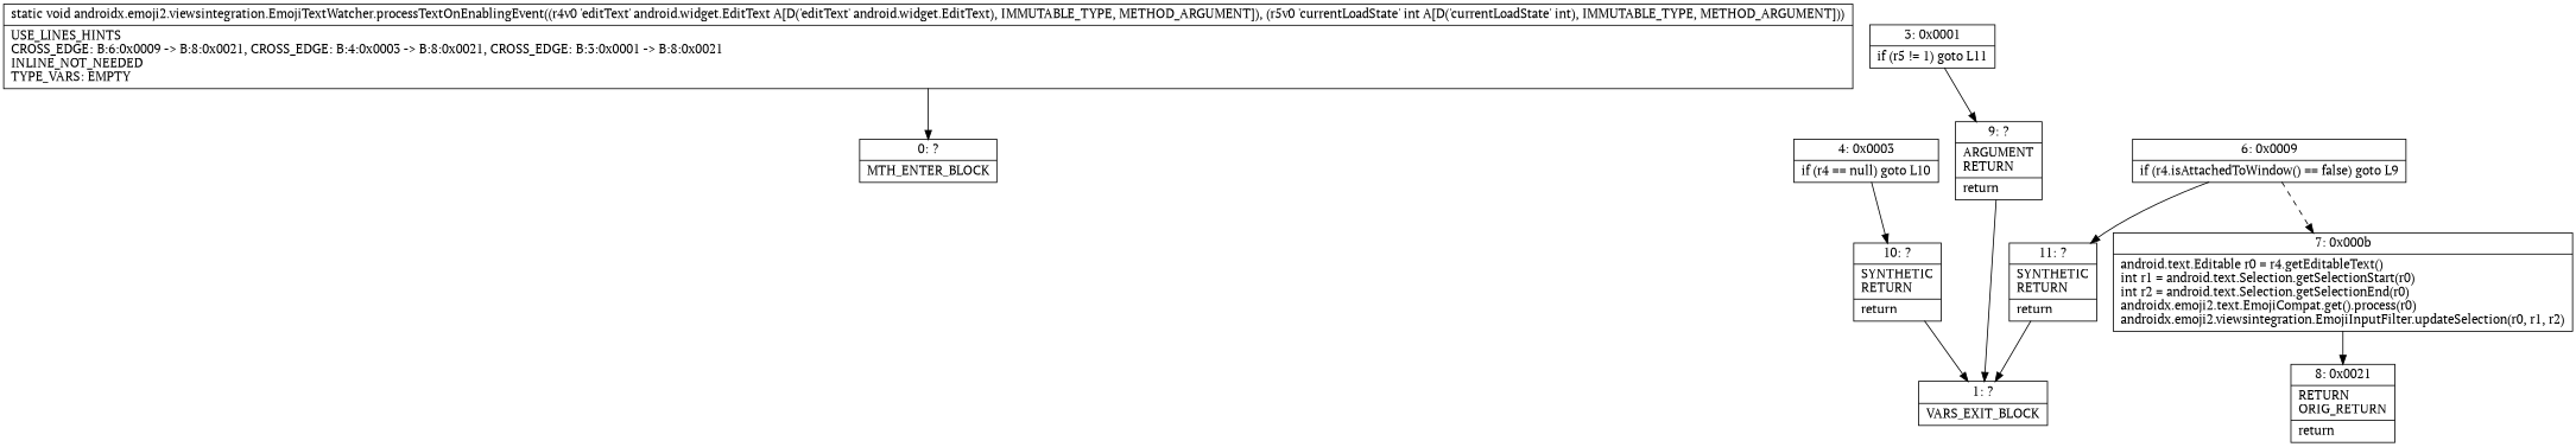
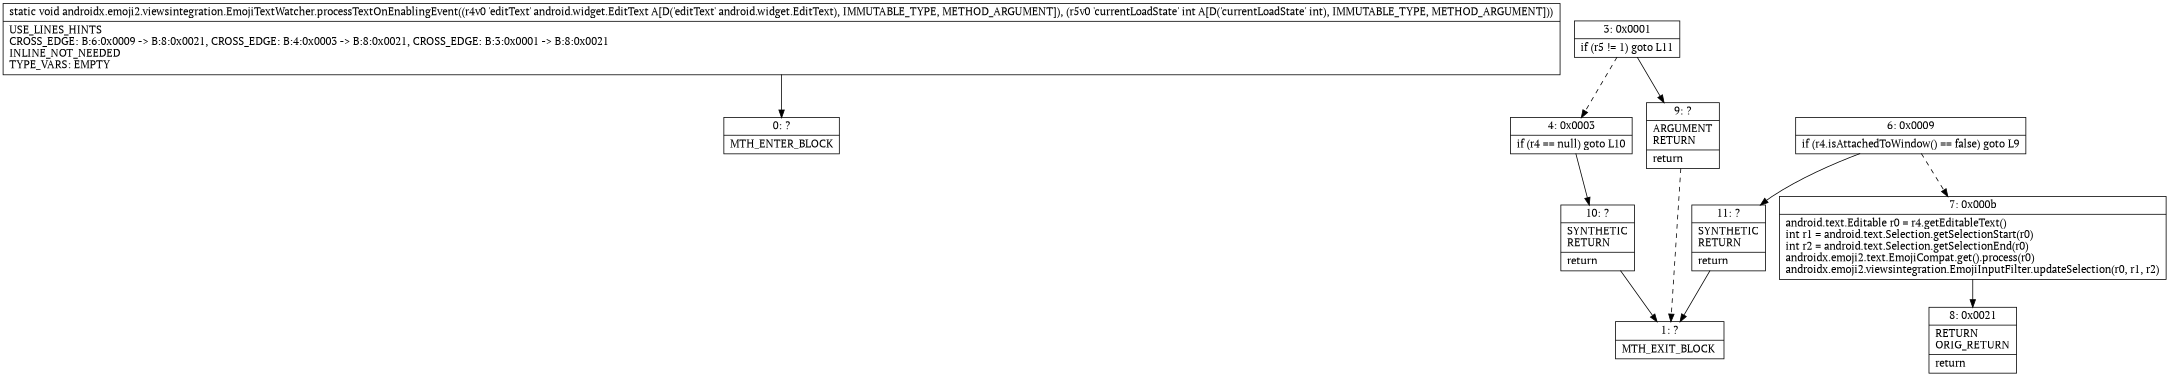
  digraph {
    fontname="PT Serif"
    node [fontname="PT Serif" shape=record]
    edge [fontname="PT Serif"]
    n1 [label="{0\:\ ?|MTH_ENTER_BLOCK\l}"]
    n2 [label="{3\:\ 0x0001|if (r5 != 1) goto L11\l}"]
    n3 [label="{4\:\ 0x0003|if (r4 == null) goto L10\l}"]
    n4 [label="{9\:\ ?|ARGUMENT\lRETURN\l|return\l}"]
    n5 [label="{10\:\ ?|SYNTHETIC\lRETURN\l|return\l}"]
-   n6 [label="{1\:\ ?|VARS_EXIT_BLOCK\l}"]
+   n6 [label="{1\:\ ?|MTH_EXIT_BLOCK\l}"]
    n7 [label="{6\:\ 0x0009|if (r4.isAttachedToWindow() == false) goto L9\l}"]
    n8 [label="{7\:\ 0x000b|android.text.Editable r0 = r4.getEditableText()\lint r1 = android.text.Selection.getSelectionStart(r0)\lint r2 = android.text.Selection.getSelectionEnd(r0)\landroidx.emoji2.text.EmojiCompat.get().process(r0)\landroidx.emoji2.viewsintegration.EmojiInputFilter.updateSelection(r0, r1, r2)\l}"]
    n9 [label="{11\:\ ?|SYNTHETIC\lRETURN\l|return\l}"]
    n10 [label="{8\:\ 0x0021|RETURN\lORIG_RETURN\l|return\l}"]
    n11 [label="{static void androidx.emoji2.viewsintegration.EmojiTextWatcher.processTextOnEnablingEvent((r4v0 'editText' android.widget.EditText A[D('editText' android.widget.EditText), IMMUTABLE_TYPE, METHOD_ARGUMENT]), (r5v0 'currentLoadState' int A[D('currentLoadState' int), IMMUTABLE_TYPE, METHOD_ARGUMENT]))  | USE_LINES_HINTS\lCROSS_EDGE: B:6:0x0009 \-\> B:8:0x0021, CROSS_EDGE: B:4:0x0003 \-\> B:8:0x0021, CROSS_EDGE: B:3:0x0001 \-\> B:8:0x0021\lINLINE_NOT_NEEDED\lTYPE_VARS: EMPTY\l}"]
+   n2 -> n3 [style=dashed]
    n2 -> n4
    n3 -> n5
-   n4 -> n6
+   n4 -> n6 [style=dashed]
    n5 -> n6
    n7 -> n8 [style=dashed]
    n7 -> n9
    n8 -> n10
    n9 -> n6
    n11 -> n1
  }
